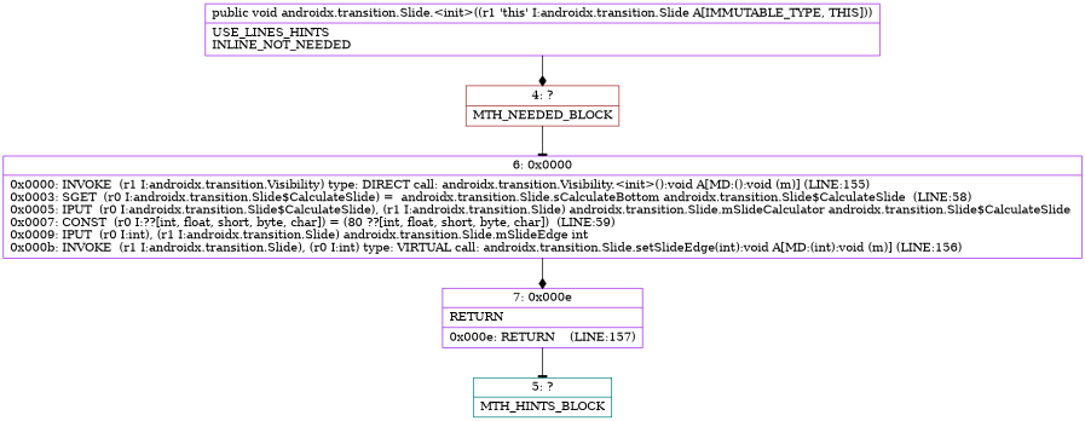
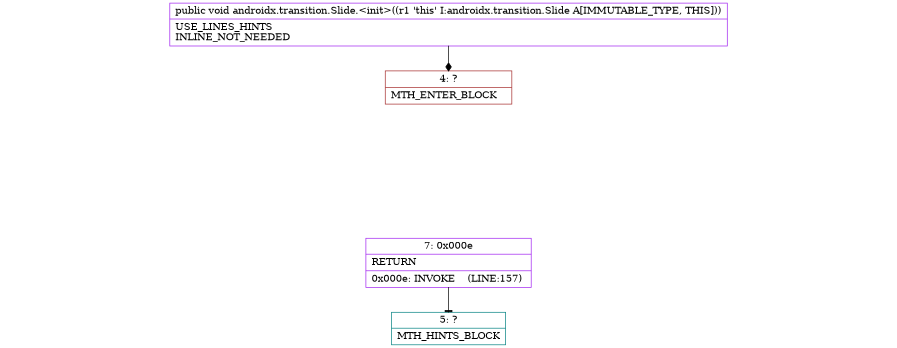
  digraph {
    node [color=purple shape=record]
    edge [arrowhead=tee]
-   n1 [color=brown label="{4\:\ ?|MTH_NEEDED_BLOCK\l}"]
-   n2 [label="{6\:\ 0x0000|0x0000: INVOKE  (r1 I:androidx.transition.Visibility) type: DIRECT call: androidx.transition.Visibility.\<init\>():void A[MD:():void (m)] (LINE:155)\l0x0003: SGET  (r0 I:androidx.transition.Slide$CalculateSlide) =  androidx.transition.Slide.sCalculateBottom androidx.transition.Slide$CalculateSlide  (LINE:58)\l0x0005: IPUT  (r0 I:androidx.transition.Slide$CalculateSlide), (r1 I:androidx.transition.Slide) androidx.transition.Slide.mSlideCalculator androidx.transition.Slide$CalculateSlide \l0x0007: CONST  (r0 I:??[int, float, short, byte, char]) = (80 ??[int, float, short, byte, char])  (LINE:59)\l0x0009: IPUT  (r0 I:int), (r1 I:androidx.transition.Slide) androidx.transition.Slide.mSlideEdge int \l0x000b: INVOKE  (r1 I:androidx.transition.Slide), (r0 I:int) type: VIRTUAL call: androidx.transition.Slide.setSlideEdge(int):void A[MD:(int):void (m)] (LINE:156)\l}"]
-   n3 [label="{7\:\ 0x000e|RETURN\l|0x000e: RETURN    (LINE:157)\l}"]
+   n1 [color=brown label="{4\:\ ?|MTH_ENTER_BLOCK\l}"]
+   n3 [label="{7\:\ 0x000e|RETURN\l|0x000e: INVOKE    (LINE:157)\l}"]
    n4 [color=teal label="{5\:\ ?|MTH_HINTS_BLOCK\l}"]
    n5 [label="{public void androidx.transition.Slide.\<init\>((r1 'this' I:androidx.transition.Slide A[IMMUTABLE_TYPE, THIS]))  | USE_LINES_HINTS\lINLINE_NOT_NEEDED\l}"]
-   n1 -> n2
-   n2 -> n3 [arrowhead=diamond]
    n3 -> n4
    n5 -> n1 [arrowhead=diamond]
  }
